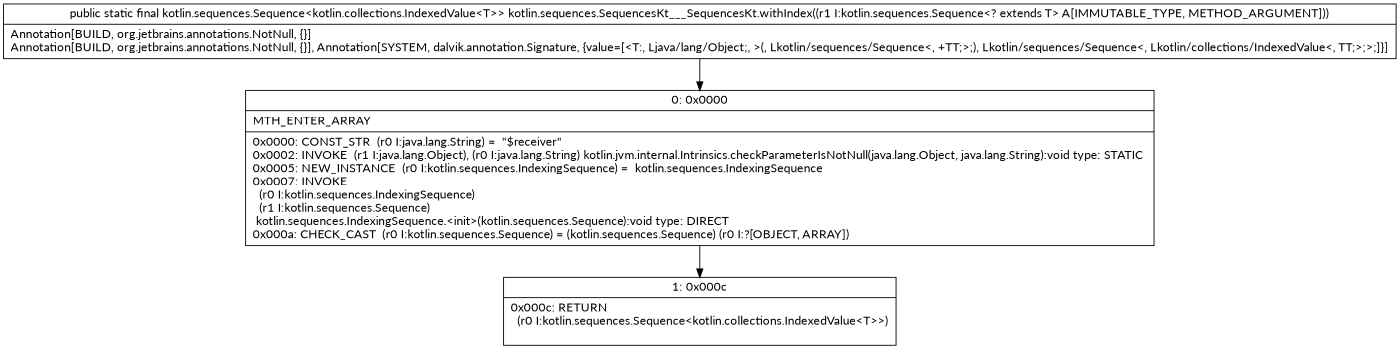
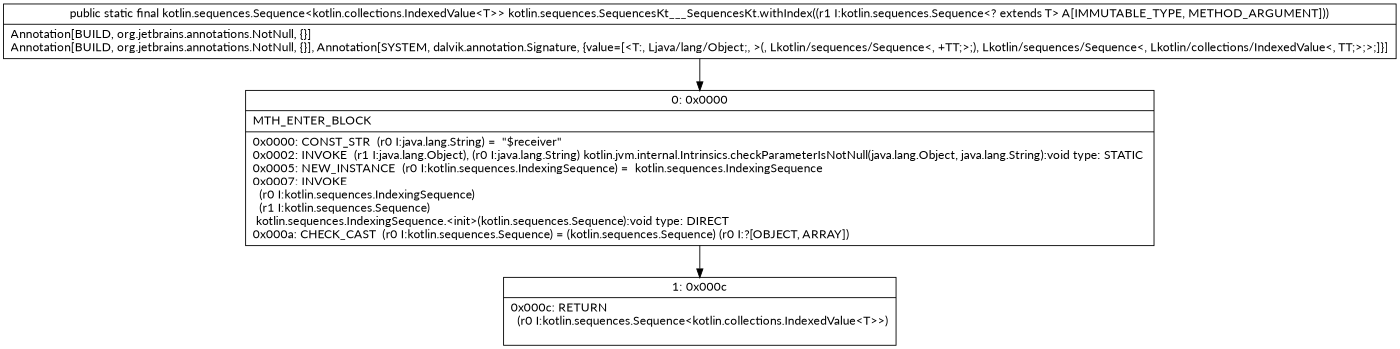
  digraph {
    fontname=Lato
    node [shape=record fontname=Lato]
    edge [fontname=Lato]
-   n1 [label="{0\:\ 0x0000|MTH_ENTER_ARRAY\l|0x0000: CONST_STR  (r0 I:java.lang.String) =  \"$receiver\" \l0x0002: INVOKE  (r1 I:java.lang.Object), (r0 I:java.lang.String) kotlin.jvm.internal.Intrinsics.checkParameterIsNotNull(java.lang.Object, java.lang.String):void type: STATIC \l0x0005: NEW_INSTANCE  (r0 I:kotlin.sequences.IndexingSequence) =  kotlin.sequences.IndexingSequence \l0x0007: INVOKE  \l  (r0 I:kotlin.sequences.IndexingSequence)\l  (r1 I:kotlin.sequences.Sequence)\l kotlin.sequences.IndexingSequence.\<init\>(kotlin.sequences.Sequence):void type: DIRECT \l0x000a: CHECK_CAST  (r0 I:kotlin.sequences.Sequence) = (kotlin.sequences.Sequence) (r0 I:?[OBJECT, ARRAY]) \l}"]
+   n1 [label="{0\:\ 0x0000|MTH_ENTER_BLOCK\l|0x0000: CONST_STR  (r0 I:java.lang.String) =  \"$receiver\" \l0x0002: INVOKE  (r1 I:java.lang.Object), (r0 I:java.lang.String) kotlin.jvm.internal.Intrinsics.checkParameterIsNotNull(java.lang.Object, java.lang.String):void type: STATIC \l0x0005: NEW_INSTANCE  (r0 I:kotlin.sequences.IndexingSequence) =  kotlin.sequences.IndexingSequence \l0x0007: INVOKE  \l  (r0 I:kotlin.sequences.IndexingSequence)\l  (r1 I:kotlin.sequences.Sequence)\l kotlin.sequences.IndexingSequence.\<init\>(kotlin.sequences.Sequence):void type: DIRECT \l0x000a: CHECK_CAST  (r0 I:kotlin.sequences.Sequence) = (kotlin.sequences.Sequence) (r0 I:?[OBJECT, ARRAY]) \l}"]
    n2 [label="{1\:\ 0x000c|0x000c: RETURN  \l  (r0 I:kotlin.sequences.Sequence\<kotlin.collections.IndexedValue\<T\>\>)\l \l}"]
    n3 [label="{public static final kotlin.sequences.Sequence\<kotlin.collections.IndexedValue\<T\>\> kotlin.sequences.SequencesKt___SequencesKt.withIndex((r1 I:kotlin.sequences.Sequence\<? extends T\> A[IMMUTABLE_TYPE, METHOD_ARGUMENT]))  | Annotation[BUILD, org.jetbrains.annotations.NotNull, \{\}]\lAnnotation[BUILD, org.jetbrains.annotations.NotNull, \{\}], Annotation[SYSTEM, dalvik.annotation.Signature, \{value=[\<T:, Ljava\/lang\/Object;, \>(, Lkotlin\/sequences\/Sequence\<, +TT;\>;), Lkotlin\/sequences\/Sequence\<, Lkotlin\/collections\/IndexedValue\<, TT;\>;\>;]\}]\l}"]
    n1 -> n2
    n3 -> n1
  }
